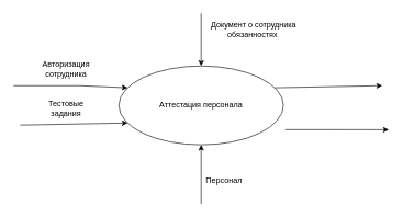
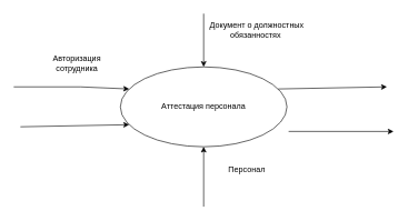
  <mxCell id="0" />
  <mxCell id="1" parent="0" />
  <mxCell id="2" value="Аттестация персонала" style="ellipse;whiteSpace=wrap;html=1;" parent="1" vertex="1"><mxGeometry x="180" y="100" width="250" height="120" as="geometry" /></mxCell>
  <mxCell id="3" value="" style="endArrow=classic;html=1;rounded=0;exitX=1;exitY=0.25;exitDx=0;exitDy=0;" parent="1" source="2" edge="1"><mxGeometry width="50" height="50" relative="1" as="geometry"><mxPoint x="480" y="140" as="sourcePoint" /><mxPoint x="580" y="130" as="targetPoint" /></mxGeometry></mxCell>
  <mxCell id="4" value="" style="endArrow=classic;html=1;rounded=0;entryX=0;entryY=0.25;entryDx=0;entryDy=0;" parent="1" target="2" edge="1"><mxGeometry width="50" height="50" relative="1" as="geometry"><mxPoint x="20" y="130" as="sourcePoint" /><mxPoint x="390" y="170" as="targetPoint" /><Array as="points"><mxPoint x="120" y="130" /></Array></mxGeometry></mxCell>
  <mxCell id="5" value="" style="endArrow=classic;html=1;rounded=0;" parent="1" target="2" edge="1"><mxGeometry width="50" height="50" relative="1" as="geometry"><mxPoint x="305" y="310" as="sourcePoint" /><mxPoint x="390" y="170" as="targetPoint" /></mxGeometry></mxCell>
- <mxCell id="6" value="Персонал" style="text;html=1;strokeColor=none;fillColor=none;align=center;verticalAlign=middle;whiteSpace=wrap;rounded=0;" parent="1" vertex="1"><mxGeometry x="310" y="260" width="60" height="30" as="geometry" /></mxCell>
- <mxCell id="7" value="Авторизация сотрудника" style="text;html=1;strokeColor=none;fillColor=none;align=center;verticalAlign=middle;whiteSpace=wrap;rounded=0;" parent="1" vertex="1"><mxGeometry x="70" y="90" width="60" height="30" as="geometry" /></mxCell>
+ <mxCell id="6" value="Персонал" style="text;html=1;strokeColor=none;fillColor=none;align=center;verticalAlign=middle;whiteSpace=wrap;rounded=0;" parent="1" vertex="1"><mxGeometry x="340" y="240" width="60" height="30" as="geometry" /></mxCell>
+ <mxCell id="7" value="Авторизация сотрудника" style="text;html=1;strokeColor=none;fillColor=none;align=center;verticalAlign=middle;whiteSpace=wrap;rounded=0;" parent="1" vertex="1"><mxGeometry x="85" y="80" width="60" height="30" as="geometry" /></mxCell>
  <mxCell id="8" value="" style="endArrow=classic;html=1;rounded=0;" parent="1" target="2" edge="1"><mxGeometry width="50" height="50" relative="1" as="geometry"><mxPoint x="305" y="20" as="sourcePoint" /><mxPoint x="310" y="-10" as="targetPoint" /></mxGeometry></mxCell>
- <mxCell id="9" value="Документ о сотрудника обязанностях&amp;nbsp;" style="text;html=1;strokeColor=none;fillColor=none;align=center;verticalAlign=middle;whiteSpace=wrap;rounded=0;" parent="1" vertex="1"><mxGeometry x="310" y="30" width="150" height="30" as="geometry" /></mxCell>
+ <mxCell id="9" value="Документ о должностных обязанностях&amp;nbsp;" style="text;html=1;strokeColor=none;fillColor=none;align=center;verticalAlign=middle;whiteSpace=wrap;rounded=0;" parent="1" vertex="1"><mxGeometry x="310" y="30" width="150" height="30" as="geometry" /></mxCell>
  <mxCell id="10" value="" style="endArrow=classic;html=1;rounded=0;entryX=0;entryY=0.75;entryDx=0;entryDy=0;" edge="1" parent="1" target="2"><mxGeometry width="50" height="50" relative="1" as="geometry"><mxPoint x="30" y="190" as="sourcePoint" /><mxPoint x="390" y="170" as="targetPoint" /></mxGeometry></mxCell>
- <mxCell id="11" value="Тестовые задания" style="text;html=1;strokeColor=none;fillColor=none;align=center;verticalAlign=middle;whiteSpace=wrap;rounded=0;" vertex="1" parent="1"><mxGeometry x="70" y="150" width="60" height="30" as="geometry" /></mxCell>
  <mxCell id="12" value="" style="endArrow=classic;html=1;rounded=0;exitX=1.01;exitY=0.808;exitDx=0;exitDy=0;exitPerimeter=0;" edge="1" parent="1" source="2"><mxGeometry width="50" height="50" relative="1" as="geometry"><mxPoint x="340" y="210" as="sourcePoint" /><mxPoint x="590" y="197" as="targetPoint" /></mxGeometry></mxCell>
